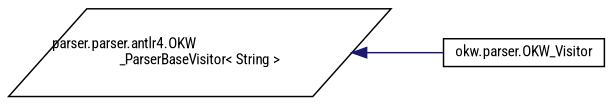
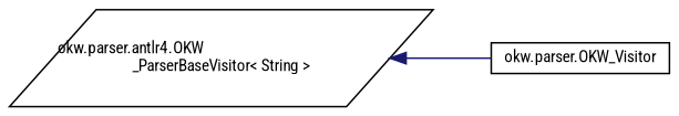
  digraph {
    rankdir=LR
    fontname="Roboto Condensed"
    node [color=black fillcolor=white fontname="Roboto Condensed" fontsize=10 style=filled]
-   n1 [height=0.2 label="parser.parser.antlr4.OKW\l_ParserBaseVisitor\< String \>" shape=parallelogram width=0.4]
+   n1 [height=0.2 label="okw.parser.antlr4.OKW\l_ParserBaseVisitor\< String \>" shape=parallelogram width=0.4]
    n2 [height=0.2 label="okw.parser.OKW_Visitor" shape=box width=0.4]
    n1 -> n2 [color=midnightblue dir=back fontname="Roboto Condensed" fontsize=10 labelfontname=Helvetica labelfontsize=10 style=solid]
  }
